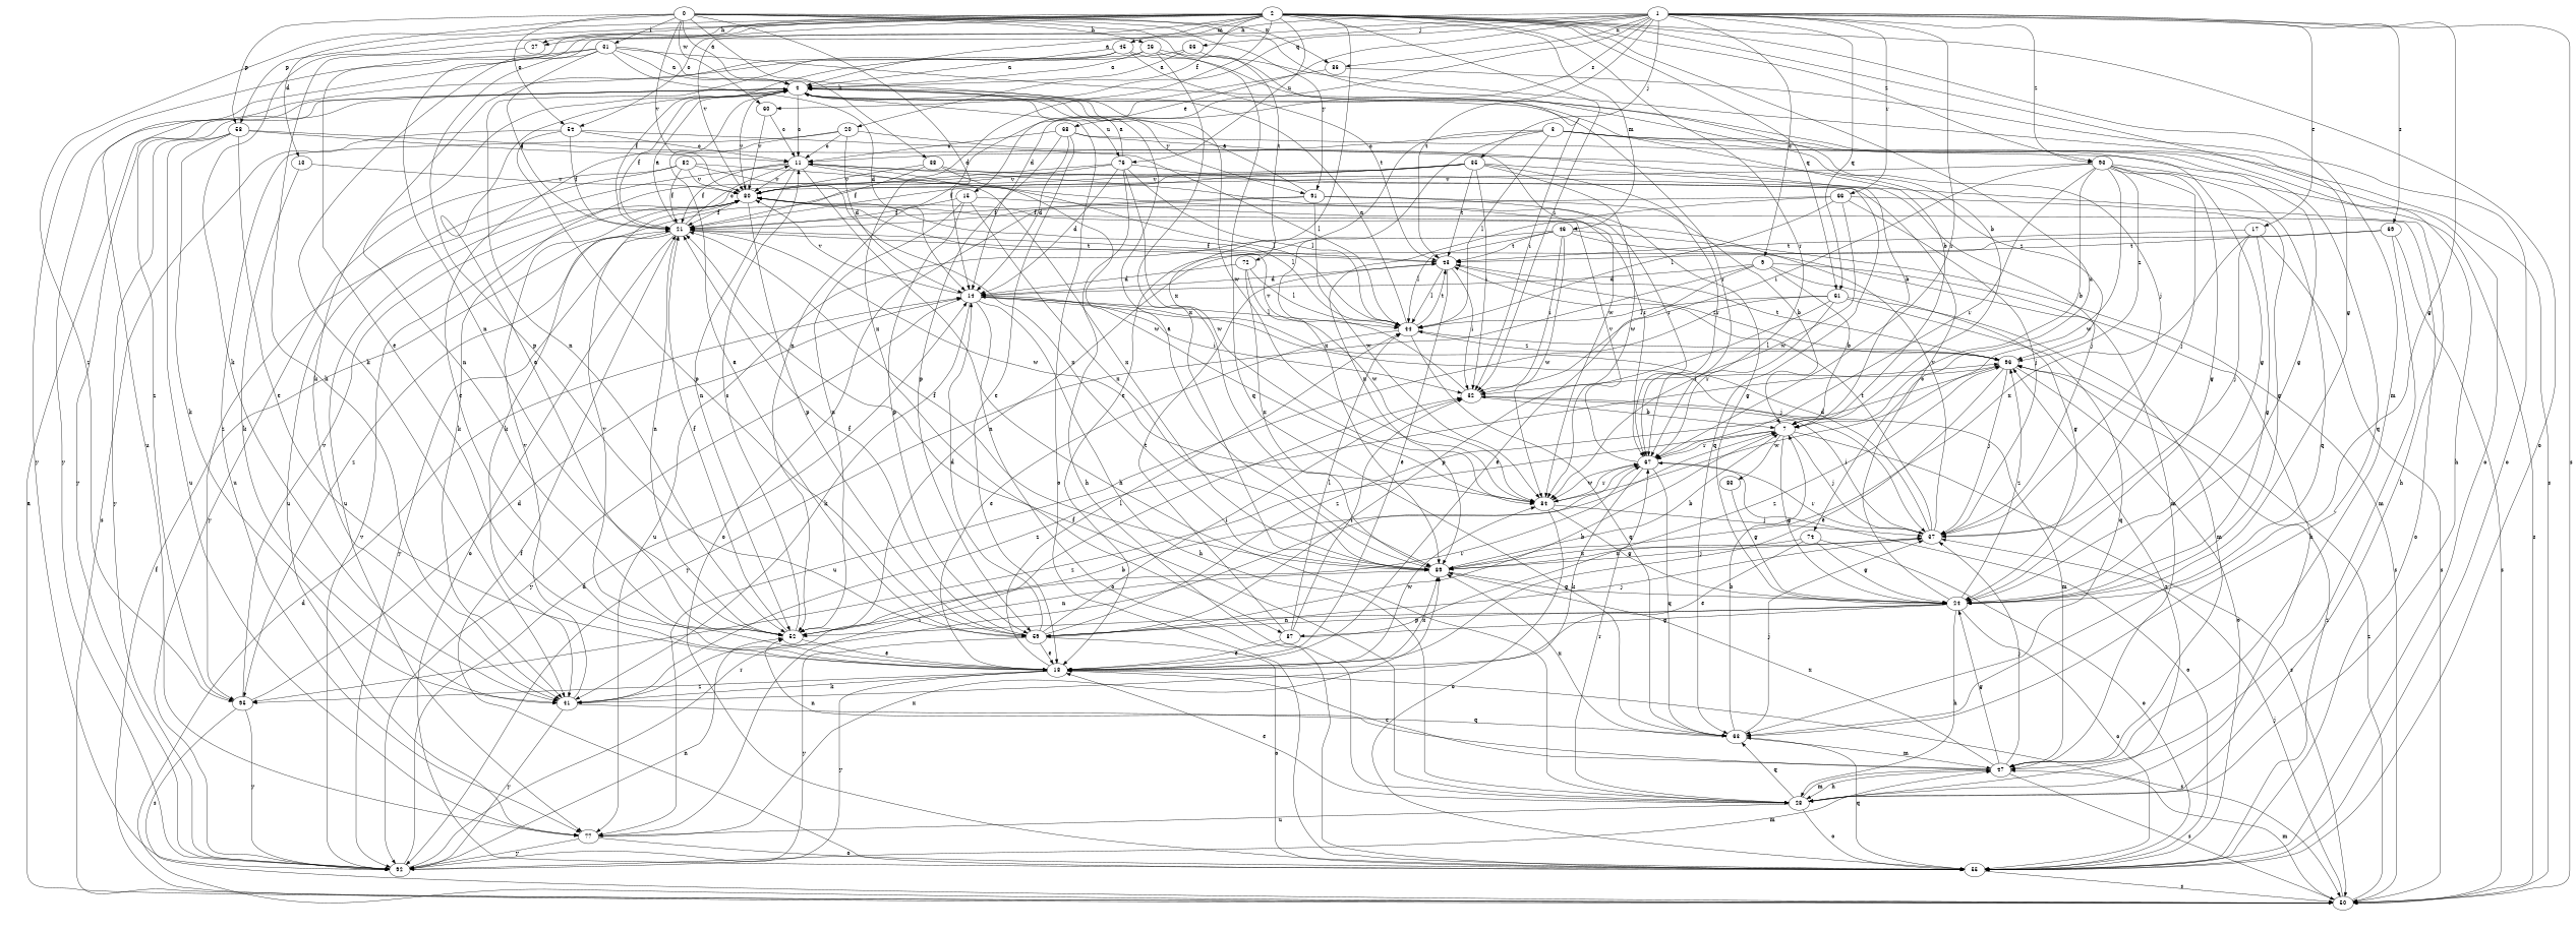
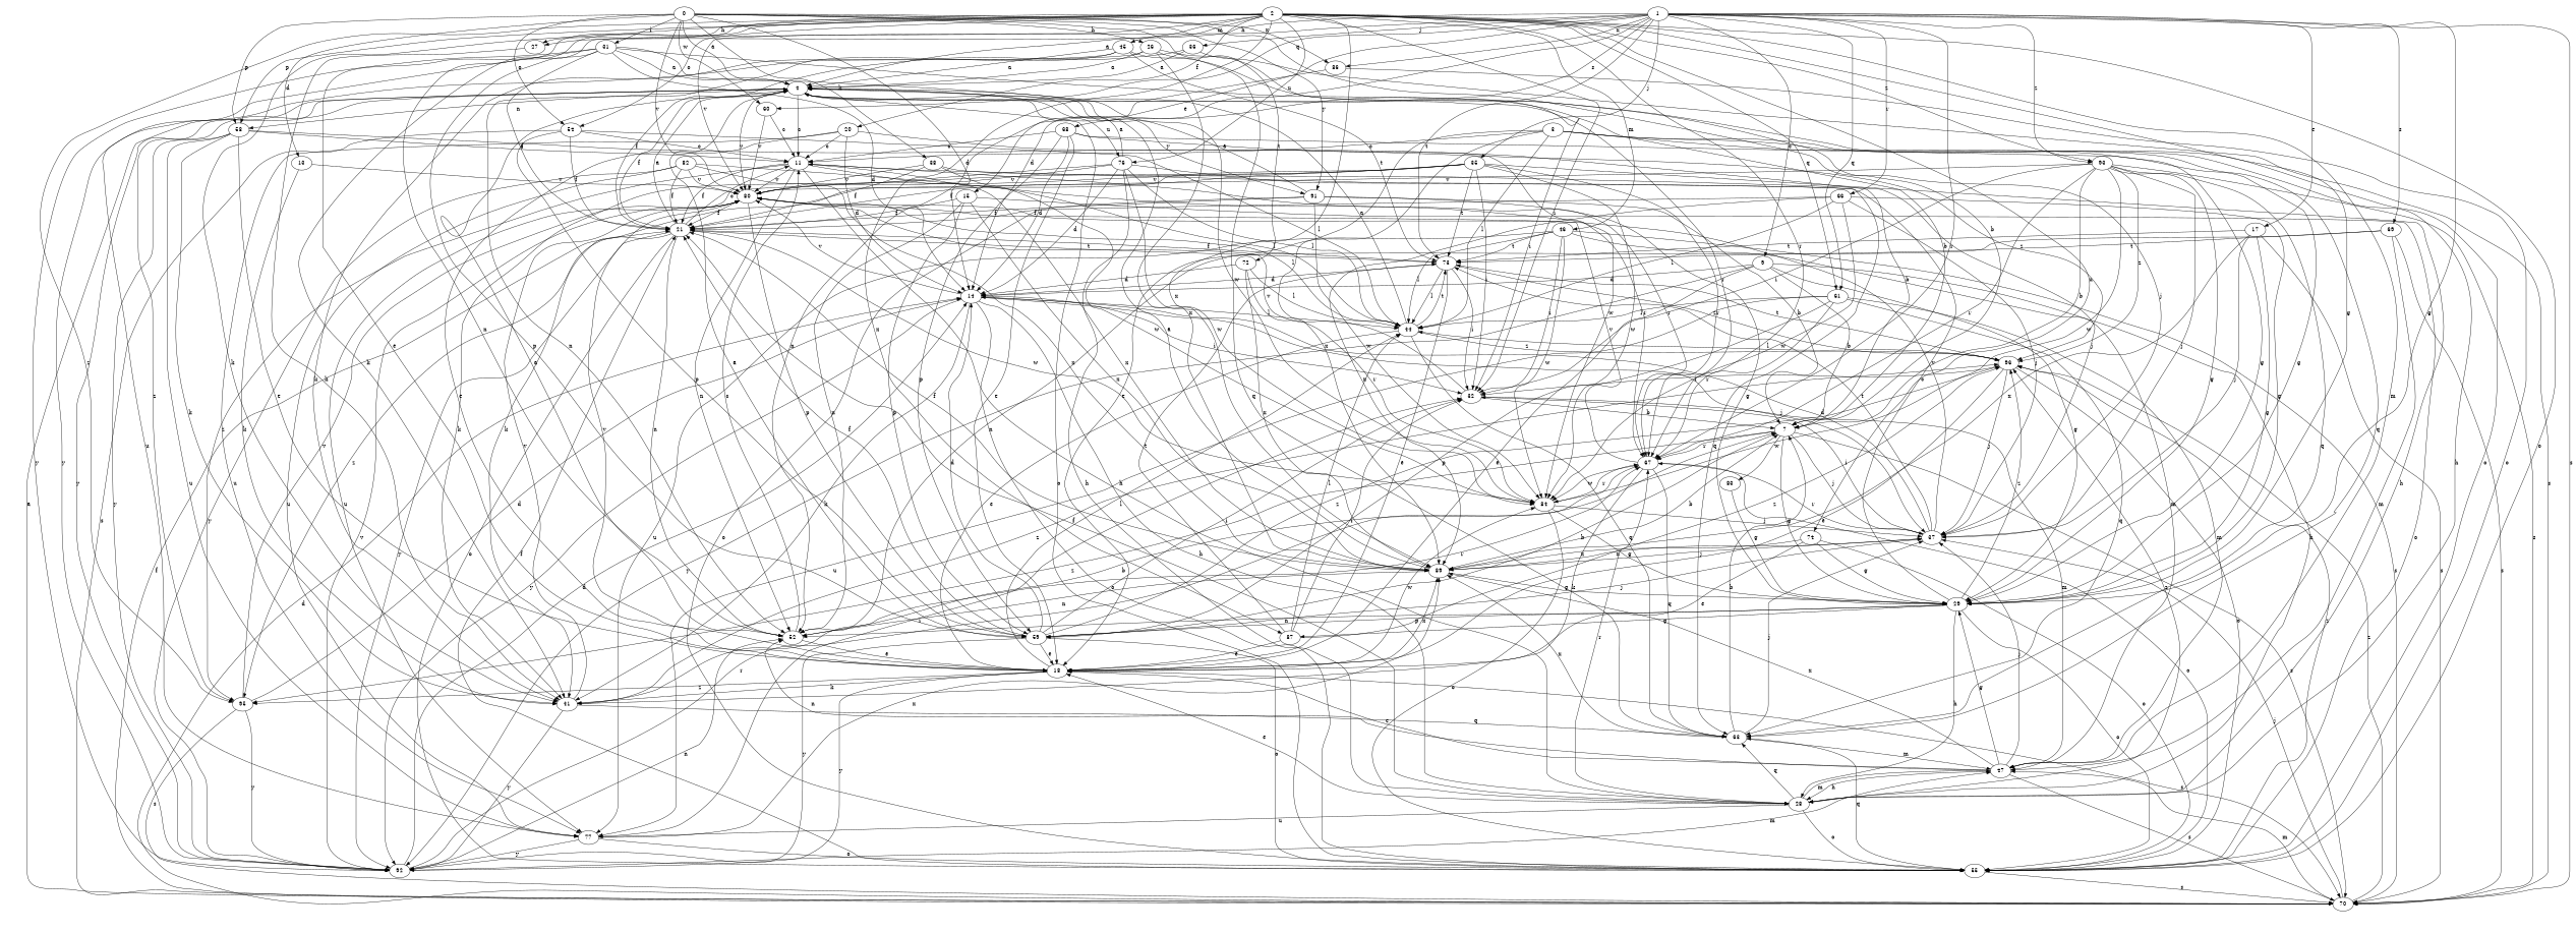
  strict digraph {
    0
    4
    7
    13
    14
    26
    31
    38
    54
    58
    72
    80
    86
    91
    60
    67
    32
    52
    55
    76
    95
    11
    21
    92
-   24
-   70 [label=50]
+   24 [label=29]
+   70
    37
    83
    41
    28
    44
    89
    63
    59
    84
    77
    18
    96
    82
    1
    9
    15
    17
    27
    35
    36
    61
    66
    68
    69
-   73 [label=43]
+   73
    93
    87
    47
    2
    20
    45
    46
    74
    3
    0 -> 4 [label=a]
    0 -> 7 [label=b]
    0 -> 13 [label=d]
    0 -> 14 [label=d]
    0 -> 26 [label=h]
    0 -> 31 [label=i]
    0 -> 38 [label=k]
    0 -> 54 [label=o]
    0 -> 58 [label=p]
    0 -> 72 [label=t]
    0 -> 80 [label=v]
    0 -> 86 [label=x]
    0 -> 91 [label=y]
    0 -> 60 [label=w]
    4 -> 80 [label=v]
    4 -> 91 [label=y]
    4 -> 67 [label=r]
    4 -> 32 [label=i]
-   4 -> 52 [label=n]
+   4 -> 58 [label=n]
    4 -> 55 [label=o]
    4 -> 76 [label=u]
    4 -> 95 [label=z]
    4 -> 11 [label=c]
    4 -> 21 [label=f]
    4 -> 92 [label=y]
    7 -> 67 [label=r]
    7 -> 95 [label=z]
    7 -> 24 [label=g]
    7 -> 70 [label=s]
    7 -> 37 [label=j]
    7 -> 83 [label=w]
    13 -> 80 [label=v]
    13 -> 41 [label=k]
    14 -> 80 [label=v]
    14 -> 32 [label=i]
    14 -> 55 [label=o]
    14 -> 92 [label=y]
    14 -> 37 [label=j]
    14 -> 41 [label=k]
    14 -> 28 [label=h]
    14 -> 44 [label=l]
    26 -> 4 [label=a]
    26 -> 92 [label=y]
    26 -> 37 [label=j]
    26 -> 89 [label=x]
    26 -> 63 [label=q]
    31 -> 4 [label=a]
    31 -> 7 [label=b]
    31 -> 14 [label=d]
    31 -> 21 [label=f]
    31 -> 92 [label=y]
    31 -> 59 [label=p]
    31 -> 84 [label=w]
    31 -> 77 [label=u]
    38 -> 80 [label=v]
    38 -> 21 [label=f]
    38 -> 37 [label=j]
    38 -> 84 [label=w]
    54 -> 11 [label=c]
    54 -> 21 [label=f]
    54 -> 70 [label=s]
    54 -> 44 [label=l]
    54 -> 59 [label=p]
    58 -> 11 [label=c]
    58 -> 92 [label=y]
    58 -> 41 [label=k]
    58 -> 77 [label=u]
    58 -> 18 [label=e]
    58 -> 96 [label=z]
    72 -> 14 [label=d]
    72 -> 44 [label=l]
    72 -> 89 [label=x]
-   72 -> 84 [label=w]
+   72 -> 84 [label=r]
    80 -> 21 [label=f]
    80 -> 44 [label=l]
    80 -> 59 [label=p]
    86 -> 52 [label=n]
    86 -> 55 [label=o]
    91 -> 4 [label=a]
    91 -> 7 [label=b]
    91 -> 55 [label=o]
    91 -> 21 [label=f]
    91 -> 24 [label=g]
    91 -> 84 [label=w]
    60 -> 80 [label=v]
    60 -> 11 [label=c]
    67 -> 80 [label=v]
    67 -> 55 [label=o]
    67 -> 41 [label=k]
    67 -> 63 [label=q]
    67 -> 84 [label=w]
    32 -> 7 [label=b]
    32 -> 80 [label=v]
    32 -> 47 [label=m]
    52 -> 4 [label=a]
    52 -> 67 [label=r]
    52 -> 11 [label=c]
-   52 -> 21 [label=f]
    52 -> 18 [label=e]
    55 -> 21 [label=f]
    55 -> 70 [label=s]
    55 -> 63 [label=q]
    55 -> 96 [label=z]
    76 -> 4 [label=a]
    76 -> 14 [label=d]
    76 -> 80 [label=v]
    76 -> 41 [label=k]
    76 -> 28 [label=h]
    76 -> 44 [label=l]
    76 -> 63 [label=q]
    76 -> 84 [label=w]
    95 -> 14 [label=d]
    95 -> 80 [label=v]
    95 -> 92 [label=y]
    95 -> 70 [label=s]
    11 -> 80 [label=v]
    11 -> 67 [label=r]
    11 -> 52 [label=n]
    11 -> 95 [label=z]
    11 -> 21 [label=f]
    11 -> 28 [label=h]
    11 -> 44 [label=l]
    11 -> 89 [label=x]
    21 -> 4 [label=a]
    21 -> 52 [label=n]
    21 -> 55 [label=o]
    21 -> 95 [label=z]
    21 -> 11 [label=c]
    21 -> 92 [label=y]
    21 -> 84 [label=w]
    21 -> 73 [label=t]
    92 -> 14 [label=d]
    92 -> 80 [label=v]
    92 -> 67 [label=r]
    92 -> 52 [label=n]
    92 -> 47 [label=m]
    24 -> 52 [label=n]
    24 -> 55 [label=o]
    24 -> 11 [label=c]
    24 -> 28 [label=h]
    24 -> 59 [label=p]
    24 -> 96 [label=z]
    24 -> 87 [label=g]
    70 -> 4 [label=a]
    70 -> 14 [label=d]
    70 -> 21 [label=f]
    70 -> 37 [label=j]
    70 -> 96 [label=z]
    70 -> 47 [label=m]
    37 -> 14 [label=d]
    37 -> 80 [label=v]
    37 -> 67 [label=r]
    37 -> 32 [label=i]
    37 -> 89 [label=x]
    37 -> 73 [label=t]
    83 -> 24 [label=g]
    41 -> 7 [label=b]
    41 -> 80 [label=v]
    41 -> 92 [label=y]
    41 -> 63 [label=q]
    41 -> 96 [label=z]
    28 -> 67 [label=r]
    28 -> 55 [label=o]
    28 -> 21 [label=f]
    28 -> 63 [label=q]
    28 -> 77 [label=u]
    28 -> 18 [label=e]
    28 -> 96 [label=z]
    28 -> 47 [label=m]
    44 -> 4 [label=a]
    44 -> 63 [label=q]
    44 -> 18 [label=e]
    44 -> 96 [label=z]
    44 -> 73 [label=t]
    89 -> 4 [label=a]
    89 -> 7 [label=b]
    89 -> 52 [label=n]
    89 -> 21 [label=f]
    89 -> 24 [label=g]
    89 -> 37 [label=j]
    63 -> 7 [label=b]
    63 -> 37 [label=j]
    63 -> 89 [label=x]
    63 -> 47 [label=m]
    59 -> 4 [label=a]
    59 -> 7 [label=b]
    59 -> 14 [label=d]
    59 -> 32 [label=i]
    59 -> 55 [label=o]
    59 -> 21 [label=f]
    59 -> 92 [label=y]
    59 -> 37 [label=j]
    59 -> 18 [label=e]
    59 -> 96 [label=z]
    84 -> 67 [label=r]
    84 -> 55 [label=o]
    84 -> 24 [label=g]
    84 -> 37 [label=j]
    77 -> 32 [label=i]
    77 -> 55 [label=o]
    77 -> 92 [label=y]
    77 -> 89 [label=x]
    18 -> 80 [label=v]
    18 -> 95 [label=z]
    18 -> 92 [label=y]
    18 -> 70 [label=s]
    18 -> 41 [label=k]
    18 -> 44 [label=l]
    18 -> 89 [label=x]
    18 -> 84 [label=w]
    96 -> 32 [label=i]
    96 -> 55 [label=o]
    96 -> 37 [label=j]
    96 -> 44 [label=l]
    96 -> 18 [label=e]
    96 -> 73 [label=t]
    82 -> 80 [label=v]
    82 -> 67 [label=r]
    82 -> 21 [label=f]
    82 -> 92 [label=y]
    82 -> 89 [label=x]
    82 -> 77 [label=u]
    1 -> 14 [label=d]
    1 -> 86 [label=x]
    1 -> 60 [label=q]
    1 -> 67 [label=r]
    1 -> 24 [label=g]
    1 -> 70 [label=s]
    1 -> 41 [label=k]
    1 -> 9 [label=c]
    1 -> 15 [label=e]
    1 -> 17 [label=e]
    1 -> 27 [label=h]
    1 -> 35 [label=j]
    1 -> 36 [label=j]
    1 -> 61 [label=q]
    1 -> 66 [label=r]
    1 -> 68 [label=s]
    1 -> 69 [label=s]
    1 -> 73 [label=t]
    1 -> 93 [label=z]
    9 -> 7 [label=b]
    9 -> 14 [label=d]
    9 -> 92 [label=y]
    9 -> 24 [label=g]
    9 -> 28 [label=h]
    9 -> 18 [label=e]
    15 -> 52 [label=n]
    15 -> 55 [label=o]
    15 -> 21 [label=f]
    15 -> 89 [label=x]
    15 -> 59 [label=p]
    17 -> 24 [label=g]
    17 -> 70 [label=s]
    17 -> 37 [label=j]
    17 -> 89 [label=x]
    17 -> 73 [label=t]
    27 -> 41 [label=k]
    35 -> 80 [label=v]
    35 -> 67 [label=r]
    35 -> 32 [label=i]
    35 -> 21 [label=f]
    35 -> 41 [label=k]
    35 -> 28 [label=h]
    35 -> 84 [label=w]
    35 -> 77 [label=u]
    35 -> 73 [label=t]
    36 -> 4 [label=a]
    36 -> 21 [label=f]
    36 -> 70 [label=s]
    61 -> 67 [label=r]
    61 -> 44 [label=l]
    61 -> 63 [label=q]
    61 -> 59 [label=p]
    61 -> 77 [label=u]
    61 -> 47 [label=m]
    66 -> 21 [label=f]
    66 -> 24 [label=g]
    66 -> 37 [label=j]
    66 -> 44 [label=l]
    66 -> 89 [label=x]
    66 -> 84 [label=w]
    68 -> 7 [label=b]
    68 -> 14 [label=d]
    68 -> 11 [label=c]
    68 -> 24 [label=g]
    68 -> 59 [label=p]
    68 -> 18 [label=e]
    69 -> 52 [label=n]
    69 -> 70 [label=s]
    69 -> 73 [label=t]
    69 -> 47 [label=m]
    73 -> 14 [label=d]
    73 -> 32 [label=i]
    73 -> 21 [label=f]
    73 -> 44 [label=l]
    73 -> 18 [label=e]
    73 -> 96 [label=z]
    93 -> 7 [label=b]
    93 -> 80 [label=v]
    93 -> 67 [label=r]
    93 -> 32 [label=i]
    93 -> 24 [label=g]
    93 -> 70 [label=s]
    93 -> 37 [label=j]
    93 -> 63 [label=q]
    93 -> 84 [label=w]
    93 -> 96 [label=z]
    87 -> 32 [label=i]
    87 -> 44 [label=l]
    87 -> 18 [label=e]
    87 -> 96 [label=z]
    87 -> 73 [label=t]
    47 -> 52 [label=n]
    47 -> 24 [label=g]
    47 -> 70 [label=s]
    47 -> 37 [label=j]
    47 -> 28 [label=h]
    47 -> 89 [label=x]
    47 -> 18 [label=e]
    2 -> 4 [label=a]
    2 -> 54 [label=o]
    2 -> 58 [label=p]
    2 -> 80 [label=v]
    2 -> 67 [label=r]
    2 -> 32 [label=i]
    2 -> 52 [label=n]
    2 -> 55 [label=o]
    2 -> 76 [label=u]
    2 -> 95 [label=z]
    2 -> 24 [label=g]
    2 -> 41 [label=k]
    2 -> 89 [label=x]
    2 -> 18 [label=e]
    2 -> 27 [label=h]
    2 -> 61 [label=q]
    2 -> 93 [label=z]
    2 -> 87 [label=x]
    2 -> 47 [label=m]
    2 -> 20 [label=f]
    2 -> 45 [label=m]
    2 -> 46 [label=m]
    2 -> 74 [label=u]
    20 -> 14 [label=d]
    20 -> 11 [label=c]
    20 -> 84 [label=w]
    20 -> 77 [label=u]
    20 -> 18 [label=e]
    45 -> 4 [label=a]
    45 -> 52 [label=n]
    45 -> 55 [label=o]
    45 -> 41 [label=k]
    45 -> 73 [label=t]
    46 -> 32 [label=i]
    46 -> 70 [label=s]
    46 -> 44 [label=l]
    46 -> 84 [label=w]
    46 -> 77 [label=u]
    46 -> 73 [label=t]
    46 -> 47 [label=m]
    74 -> 55 [label=o]
    74 -> 24 [label=g]
    74 -> 89 [label=x]
    74 -> 18 [label=e]
    3 -> 11 [label=c]
    3 -> 24 [label=g]
    3 -> 28 [label=h]
    3 -> 44 [label=l]
    3 -> 89 [label=x]
    3 -> 63 [label=q]
    3 -> 18 [label=e]
  }
